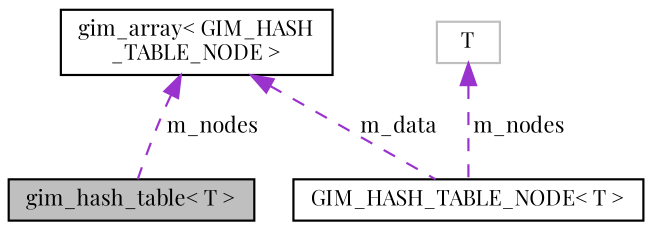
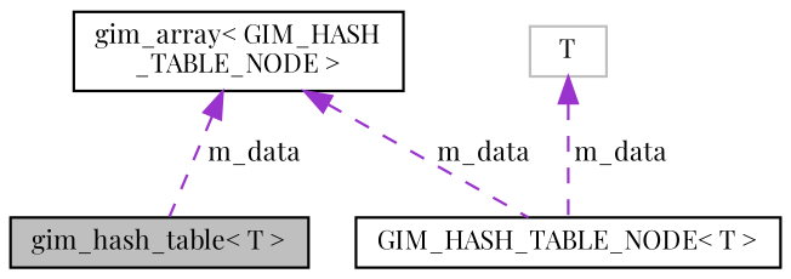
  digraph {
    fontname="Playfair Display"
    node [color=black fillcolor=white fontname="Playfair Display" fontsize=10 shape=record style=filled]
    edge [color=darkorchid3 dir=back fontname="Playfair Display" fontsize=10 labelfontname=Helvetica labelfontsize=10 style=dashed]
    n1 [fillcolor=grey75 fontcolor=black height=0.2 label="gim_hash_table\< T \>" width=0.4]
    n2 [height=0.2 label="gim_array\< GIM_HASH\l_TABLE_NODE \>" width=0.4]
    n3 [height=0.2 label="GIM_HASH_TABLE_NODE\< T \>" width=0.4]
    n4 [color=grey75 height=0.2 label=T width=0.4]
-   n2 -> n1 [label=" m_nodes"]
+   n2 -> n1 [label=" m_data"]
    n2 -> n3 [label=" m_data"]
-   n4 -> n3 [label=" m_nodes"]
+   n4 -> n3 [label=" m_data"]
  }
